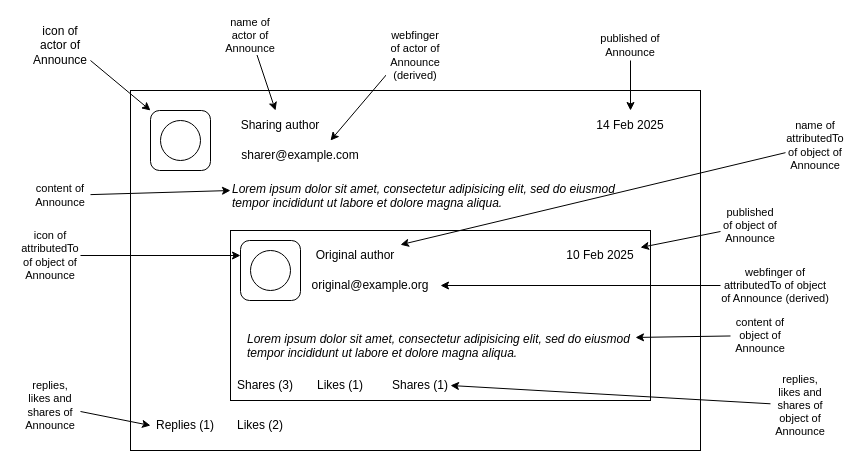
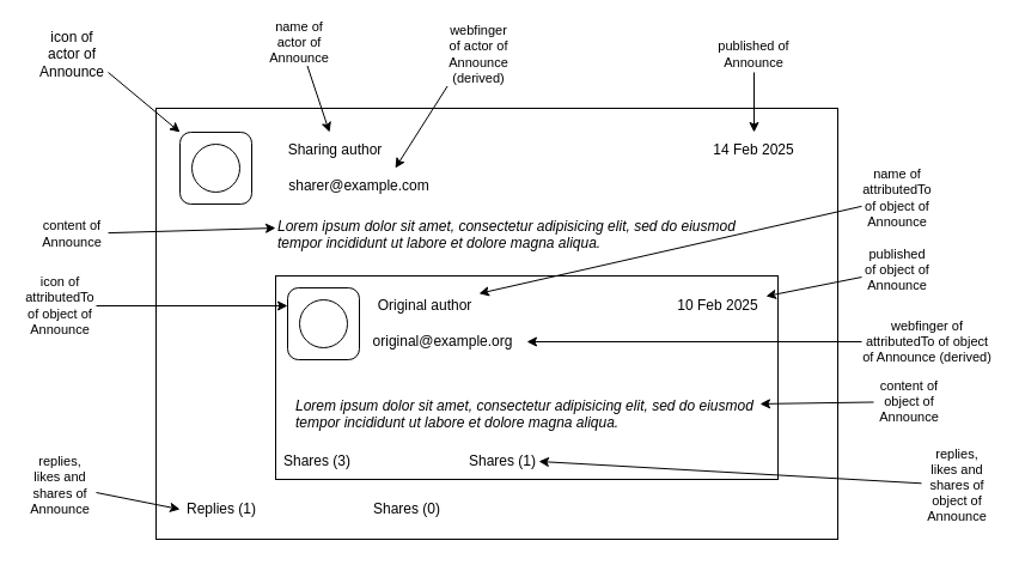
  <mxCell id="0" />
  <mxCell id="1" parent="0" />
  <mxCell id="2" value="" style="rounded=0;whiteSpace=wrap;html=1;" vertex="1" parent="1"><mxGeometry x="130" y="90" width="570" height="360" as="geometry" /></mxCell>
  <mxCell id="3" value="" style="rounded=1;whiteSpace=wrap;html=1;" vertex="1" parent="1"><mxGeometry x="150" y="110" width="60" height="60" as="geometry" /></mxCell>
  <mxCell id="4" value="Sharing author" style="text;html=1;align=center;verticalAlign=middle;whiteSpace=wrap;rounded=0;" vertex="1" parent="1"><mxGeometry x="220" y="110" width="120" height="30" as="geometry" /></mxCell>
  <mxCell id="5" value="&lt;h1 style=&quot;margin-top: 0px;&quot;&gt;&lt;i&gt;&lt;br&gt;&lt;/i&gt;&lt;/h1&gt;&lt;p&gt;&lt;i&gt;Lorem ipsum dolor sit amet, consectetur adipisicing elit, sed do eiusmod tempor incididunt ut labore et dolore magna aliqua.&lt;/i&gt;&lt;/p&gt;" style="text;html=1;whiteSpace=wrap;overflow=hidden;rounded=0;" vertex="1" parent="1"><mxGeometry x="230" y="130" width="390" height="120" as="geometry" /></mxCell>
  <mxCell id="6" value="sharer@example.com" style="text;html=1;align=center;verticalAlign=middle;whiteSpace=wrap;rounded=0;" vertex="1" parent="1"><mxGeometry x="270" y="140" width="60" height="30" as="geometry" /></mxCell>
  <mxCell id="7" value="14 Feb 2025" style="text;html=1;align=center;verticalAlign=middle;whiteSpace=wrap;rounded=0;" vertex="1" parent="1"><mxGeometry x="590" y="110" width="80" height="30" as="geometry" /></mxCell>
  <mxCell id="8" value="" style="rounded=0;whiteSpace=wrap;html=1;" vertex="1" parent="1"><mxGeometry x="230" y="230" width="420" height="170" as="geometry" /></mxCell>
  <mxCell id="9" value="" style="rounded=1;whiteSpace=wrap;html=1;" vertex="1" parent="1"><mxGeometry x="240" y="240" width="60" height="60" as="geometry" /></mxCell>
  <mxCell id="10" value="Original author" style="text;html=1;align=center;verticalAlign=middle;whiteSpace=wrap;rounded=0;" vertex="1" parent="1"><mxGeometry x="310" y="240" width="90" height="30" as="geometry" /></mxCell>
  <mxCell id="11" value="&lt;h1 style=&quot;margin-top: 0px;&quot;&gt;&lt;i&gt;&lt;br&gt;&lt;/i&gt;&lt;/h1&gt;&lt;p&gt;&lt;i&gt;Lorem ipsum dolor sit amet, consectetur adipisicing elit, sed do eiusmod tempor incididunt ut labore et dolore magna aliqua.&lt;/i&gt;&lt;/p&gt;" style="text;html=1;whiteSpace=wrap;overflow=hidden;rounded=0;" vertex="1" parent="1"><mxGeometry x="245" y="280" width="390" height="120" as="geometry" /></mxCell>
  <mxCell id="12" value="original@example.org" style="text;html=1;align=center;verticalAlign=middle;whiteSpace=wrap;rounded=0;" vertex="1" parent="1"><mxGeometry x="340" y="270" width="60" height="30" as="geometry" /></mxCell>
  <mxCell id="13" value="10 Feb 2025" style="text;html=1;align=center;verticalAlign=middle;whiteSpace=wrap;rounded=0;" vertex="1" parent="1"><mxGeometry x="560" y="240" width="80" height="30" as="geometry" /></mxCell>
  <mxCell id="14" value="Shares (3)" style="text;html=1;align=center;verticalAlign=middle;whiteSpace=wrap;rounded=0;" vertex="1" parent="1"><mxGeometry x="230" y="370" width="70" height="30" as="geometry" /></mxCell>
- <mxCell id="15" value="Likes (1)" style="text;html=1;align=center;verticalAlign=middle;whiteSpace=wrap;rounded=0;" vertex="1" parent="1"><mxGeometry x="310" y="370" width="60" height="30" as="geometry" /></mxCell>
  <mxCell id="16" value="Shares (1)" style="text;html=1;align=center;verticalAlign=middle;whiteSpace=wrap;rounded=0;" vertex="1" parent="1"><mxGeometry x="390" y="370" width="60" height="30" as="geometry" /></mxCell>
  <mxCell id="17" value="Replies (1)" style="text;html=1;align=center;verticalAlign=middle;whiteSpace=wrap;rounded=0;" vertex="1" parent="1"><mxGeometry x="150" y="410" width="70" height="30" as="geometry" /></mxCell>
- <mxCell id="18" value="Likes (2)" style="text;html=1;align=center;verticalAlign=middle;whiteSpace=wrap;rounded=0;" vertex="1" parent="1"><mxGeometry x="230" y="410" width="60" height="30" as="geometry" /></mxCell>
+ <mxCell id="19" value="Shares (0)" style="text;html=1;align=center;verticalAlign=middle;whiteSpace=wrap;rounded=0;" vertex="1" parent="1"><mxGeometry x="310" y="410" width="60" height="30" as="geometry" /></mxCell>
  <mxCell id="20" value="" style="ellipse;whiteSpace=wrap;html=1;aspect=fixed;" vertex="1" parent="1"><mxGeometry x="160" y="120" width="40" height="40" as="geometry" /></mxCell>
  <mxCell id="21" value="" style="ellipse;whiteSpace=wrap;html=1;aspect=fixed;" vertex="1" parent="1"><mxGeometry x="250" y="250" width="40" height="40" as="geometry" /></mxCell>
  <mxCell id="22" style="rounded=0;orthogonalLoop=1;jettySize=auto;html=1;exitX=1;exitY=1;exitDx=0;exitDy=0;entryX=0;entryY=0;entryDx=0;entryDy=0;" edge="1" parent="1" source="23" target="3"><mxGeometry relative="1" as="geometry" /></mxCell>
  <mxCell id="23" value="icon of actor of Announce" style="text;html=1;align=center;verticalAlign=middle;whiteSpace=wrap;rounded=0;" vertex="1" parent="1"><mxGeometry x="30" y="30" width="60" height="30" as="geometry" /></mxCell>
  <mxCell id="24" style="edgeStyle=none;shape=connector;rounded=0;orthogonalLoop=1;jettySize=auto;html=1;strokeColor=default;align=center;verticalAlign=middle;fontFamily=Helvetica;fontSize=11;fontColor=default;labelBackgroundColor=default;endArrow=classic;" edge="1" parent="1" source="25" target="4"><mxGeometry relative="1" as="geometry" /></mxCell>
  <mxCell id="25" value="name of actor of Announce" style="text;html=1;align=center;verticalAlign=middle;whiteSpace=wrap;rounded=0;fontFamily=Helvetica;fontSize=11;fontColor=default;labelBackgroundColor=default;" vertex="1" parent="1"><mxGeometry x="220" y="20" width="60" height="30" as="geometry" /></mxCell>
  <mxCell id="26" style="edgeStyle=none;shape=connector;rounded=0;orthogonalLoop=1;jettySize=auto;html=1;strokeColor=default;align=center;verticalAlign=middle;fontFamily=Helvetica;fontSize=11;fontColor=default;labelBackgroundColor=default;endArrow=classic;" edge="1" parent="1" source="27" target="7"><mxGeometry relative="1" as="geometry" /></mxCell>
  <mxCell id="27" value="published of Announce" style="text;html=1;align=center;verticalAlign=middle;whiteSpace=wrap;rounded=0;fontFamily=Helvetica;fontSize=11;fontColor=default;labelBackgroundColor=default;" vertex="1" parent="1"><mxGeometry x="590" y="30" width="80" height="30" as="geometry" /></mxCell>
  <mxCell id="28" style="edgeStyle=none;shape=connector;rounded=0;orthogonalLoop=1;jettySize=auto;html=1;exitX=0.5;exitY=0;exitDx=0;exitDy=0;strokeColor=default;align=center;verticalAlign=middle;fontFamily=Helvetica;fontSize=11;fontColor=default;labelBackgroundColor=default;endArrow=classic;entryX=1;entryY=0;entryDx=0;entryDy=0;" edge="1" parent="1" source="29" target="6"><mxGeometry relative="1" as="geometry" /></mxCell>
- <mxCell id="29" value="webfinger of actor of Announce (derived)" style="text;html=1;align=center;verticalAlign=middle;whiteSpace=wrap;rounded=0;fontFamily=Helvetica;fontSize=11;fontColor=default;labelBackgroundColor=default;" vertex="1" parent="1"><mxGeometry x="385" y="40" width="60" height="30" as="geometry" /></mxCell>
+ <mxCell id="29" value="webfinger of actor of Announce (derived)" style="text;html=1;align=center;verticalAlign=middle;whiteSpace=wrap;rounded=0;fontFamily=Helvetica;fontSize=11;fontColor=default;labelBackgroundColor=default;" vertex="1" parent="1"><mxGeometry x="370" y="30" width="60" height="30" as="geometry" /></mxCell>
  <mxCell id="30" style="edgeStyle=none;shape=connector;rounded=0;orthogonalLoop=1;jettySize=auto;html=1;entryX=0;entryY=0.5;entryDx=0;entryDy=0;strokeColor=default;align=center;verticalAlign=middle;fontFamily=Helvetica;fontSize=11;fontColor=default;labelBackgroundColor=default;endArrow=classic;" edge="1" parent="1" source="31" target="5"><mxGeometry relative="1" as="geometry" /></mxCell>
  <mxCell id="31" value="content of Announce" style="text;html=1;align=center;verticalAlign=middle;whiteSpace=wrap;rounded=0;fontFamily=Helvetica;fontSize=11;fontColor=default;labelBackgroundColor=default;" vertex="1" parent="1"><mxGeometry x="30" y="180" width="60" height="30" as="geometry" /></mxCell>
  <mxCell id="32" style="edgeStyle=none;shape=connector;rounded=0;orthogonalLoop=1;jettySize=auto;html=1;exitX=1;exitY=0.5;exitDx=0;exitDy=0;entryX=0;entryY=0.25;entryDx=0;entryDy=0;strokeColor=default;align=center;verticalAlign=middle;fontFamily=Helvetica;fontSize=11;fontColor=default;labelBackgroundColor=default;endArrow=classic;" edge="1" parent="1" source="33" target="9"><mxGeometry relative="1" as="geometry" /></mxCell>
  <mxCell id="33" value="icon of attributedTo of object of Announce" style="text;html=1;align=center;verticalAlign=middle;whiteSpace=wrap;rounded=0;fontFamily=Helvetica;fontSize=11;fontColor=default;labelBackgroundColor=default;" vertex="1" parent="1"><mxGeometry x="20" y="240" width="60" height="30" as="geometry" /></mxCell>
  <mxCell id="34" style="edgeStyle=none;shape=connector;rounded=0;orthogonalLoop=1;jettySize=auto;html=1;strokeColor=default;align=center;verticalAlign=middle;fontFamily=Helvetica;fontSize=11;fontColor=default;labelBackgroundColor=default;endArrow=classic;" edge="1" parent="1" source="35" target="13"><mxGeometry relative="1" as="geometry" /></mxCell>
  <mxCell id="35" value="published of object of Announce" style="text;html=1;align=center;verticalAlign=middle;whiteSpace=wrap;rounded=0;fontFamily=Helvetica;fontSize=11;fontColor=default;labelBackgroundColor=default;" vertex="1" parent="1"><mxGeometry x="720" y="210" width="60" height="30" as="geometry" /></mxCell>
  <mxCell id="36" style="edgeStyle=none;shape=connector;rounded=0;orthogonalLoop=1;jettySize=auto;html=1;strokeColor=default;align=center;verticalAlign=middle;fontFamily=Helvetica;fontSize=11;fontColor=default;labelBackgroundColor=default;endArrow=classic;" edge="1" parent="1" source="37" target="10"><mxGeometry relative="1" as="geometry" /></mxCell>
- <mxCell id="37" value="name of attributedTo of object of Announce" style="text;html=1;align=center;verticalAlign=middle;whiteSpace=wrap;rounded=0;fontFamily=Helvetica;fontSize=11;fontColor=default;labelBackgroundColor=default;" vertex="1" parent="1"><mxGeometry x="785" y="130" width="60" height="30" as="geometry" /></mxCell>
+ <mxCell id="37" value="name of attributedTo of object of Announce" style="text;html=1;align=center;verticalAlign=middle;whiteSpace=wrap;rounded=0;fontFamily=Helvetica;fontSize=11;fontColor=default;labelBackgroundColor=default;" vertex="1" parent="1"><mxGeometry x="720" y="150" width="60" height="30" as="geometry" /></mxCell>
  <mxCell id="38" style="edgeStyle=none;shape=connector;rounded=0;orthogonalLoop=1;jettySize=auto;html=1;strokeColor=default;align=center;verticalAlign=middle;fontFamily=Helvetica;fontSize=11;fontColor=default;labelBackgroundColor=default;endArrow=classic;" edge="1" parent="1" source="39"><mxGeometry relative="1" as="geometry"><mxPoint x="440" y="285" as="targetPoint" /></mxGeometry></mxCell>
  <mxCell id="39" value="webfinger of attributedTo of object of Announce (derived)" style="text;html=1;align=center;verticalAlign=middle;whiteSpace=wrap;rounded=0;fontFamily=Helvetica;fontSize=11;fontColor=default;labelBackgroundColor=default;" vertex="1" parent="1"><mxGeometry x="720" y="270" width="110" height="30" as="geometry" /></mxCell>
  <mxCell id="40" style="edgeStyle=none;shape=connector;rounded=0;orthogonalLoop=1;jettySize=auto;html=1;strokeColor=default;align=center;verticalAlign=middle;fontFamily=Helvetica;fontSize=11;fontColor=default;labelBackgroundColor=default;endArrow=classic;" edge="1" parent="1" source="41" target="11"><mxGeometry relative="1" as="geometry" /></mxCell>
  <mxCell id="41" value="content of object of Announce" style="text;html=1;align=center;verticalAlign=middle;whiteSpace=wrap;rounded=0;fontFamily=Helvetica;fontSize=11;fontColor=default;labelBackgroundColor=default;" vertex="1" parent="1"><mxGeometry x="730" y="320" width="60" height="30" as="geometry" /></mxCell>
  <mxCell id="42" style="edgeStyle=none;shape=connector;rounded=0;orthogonalLoop=1;jettySize=auto;html=1;entryX=1;entryY=0.5;entryDx=0;entryDy=0;strokeColor=default;align=center;verticalAlign=middle;fontFamily=Helvetica;fontSize=11;fontColor=default;labelBackgroundColor=default;endArrow=classic;" edge="1" parent="1" source="43" target="16"><mxGeometry relative="1" as="geometry" /></mxCell>
  <mxCell id="43" value="replies, likes and shares of object of Announce" style="text;html=1;align=center;verticalAlign=middle;whiteSpace=wrap;rounded=0;fontFamily=Helvetica;fontSize=11;fontColor=default;labelBackgroundColor=default;" vertex="1" parent="1"><mxGeometry x="770" y="390" width="60" height="30" as="geometry" /></mxCell>
  <mxCell id="44" style="edgeStyle=none;shape=connector;rounded=0;orthogonalLoop=1;jettySize=auto;html=1;entryX=0;entryY=0.5;entryDx=0;entryDy=0;strokeColor=default;align=center;verticalAlign=middle;fontFamily=Helvetica;fontSize=11;fontColor=default;labelBackgroundColor=default;endArrow=classic;" edge="1" parent="1" source="45" target="17"><mxGeometry relative="1" as="geometry" /></mxCell>
  <mxCell id="45" value="replies, likes and shares of Announce" style="text;html=1;align=center;verticalAlign=middle;whiteSpace=wrap;rounded=0;fontFamily=Helvetica;fontSize=11;fontColor=default;labelBackgroundColor=default;" vertex="1" parent="1"><mxGeometry x="20" y="390" width="60" height="30" as="geometry" /></mxCell>
